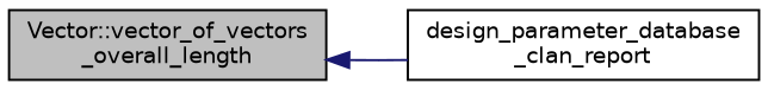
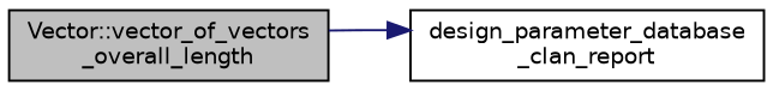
  digraph {
    rankdir=LR
    node [color=black fontname=Helvetica fontsize=10 shape=record style=filled]
    n1 [fillcolor=grey75 fontcolor=black height=0.2 label="Vector::vector_of_vectors\l_overall_length" width=0.4]
    n2 [fillcolor=white height=0.2 label="design_parameter_database\l_clan_report" width=0.4]
-   n1 -> n2 [color=midnightblue dir=back fontname=Helvetica fontsize=10 labelfontname=Helvetica labelfontsize=10 style=solid]
+   n2 -> n1 [color=midnightblue dir=back fontname=Helvetica fontsize=10 labelfontname=Helvetica labelfontsize=10 style=solid]
  }
